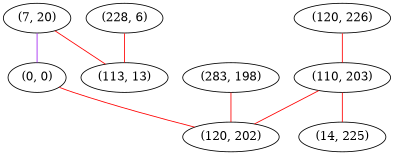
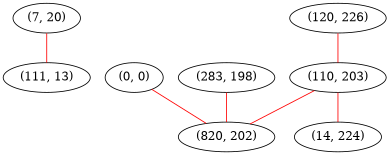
  graph {
    edge [color=red weight=1]
    "(7, 20)"
    "(0, 0)"
-   "(113, 13)"
-   "(120, 202)"
+   "(113, 13)" [label="(111, 13)"]
+   "(120, 202)" [label="(820, 202)"]
    n5 [label="(120, 226)"]
    n6 [label="(110, 203)"]
-   "(14, 224)" [label="(14, 225)"]
-   "(228, 6)"
+   "(14, 224)"
    n9 [label="(283, 198)"]
-   "(7, 20)" -- "(0, 0)" [color=purple weight=4]
    "(7, 20)" -- "(113, 13)"
    "(0, 0)" -- "(120, 202)"
    n5 -- n6
    n6 -- "(120, 202)"
    n6 -- "(14, 224)"
-   "(228, 6)" -- "(113, 13)"
    n9 -- "(120, 202)"
  }
